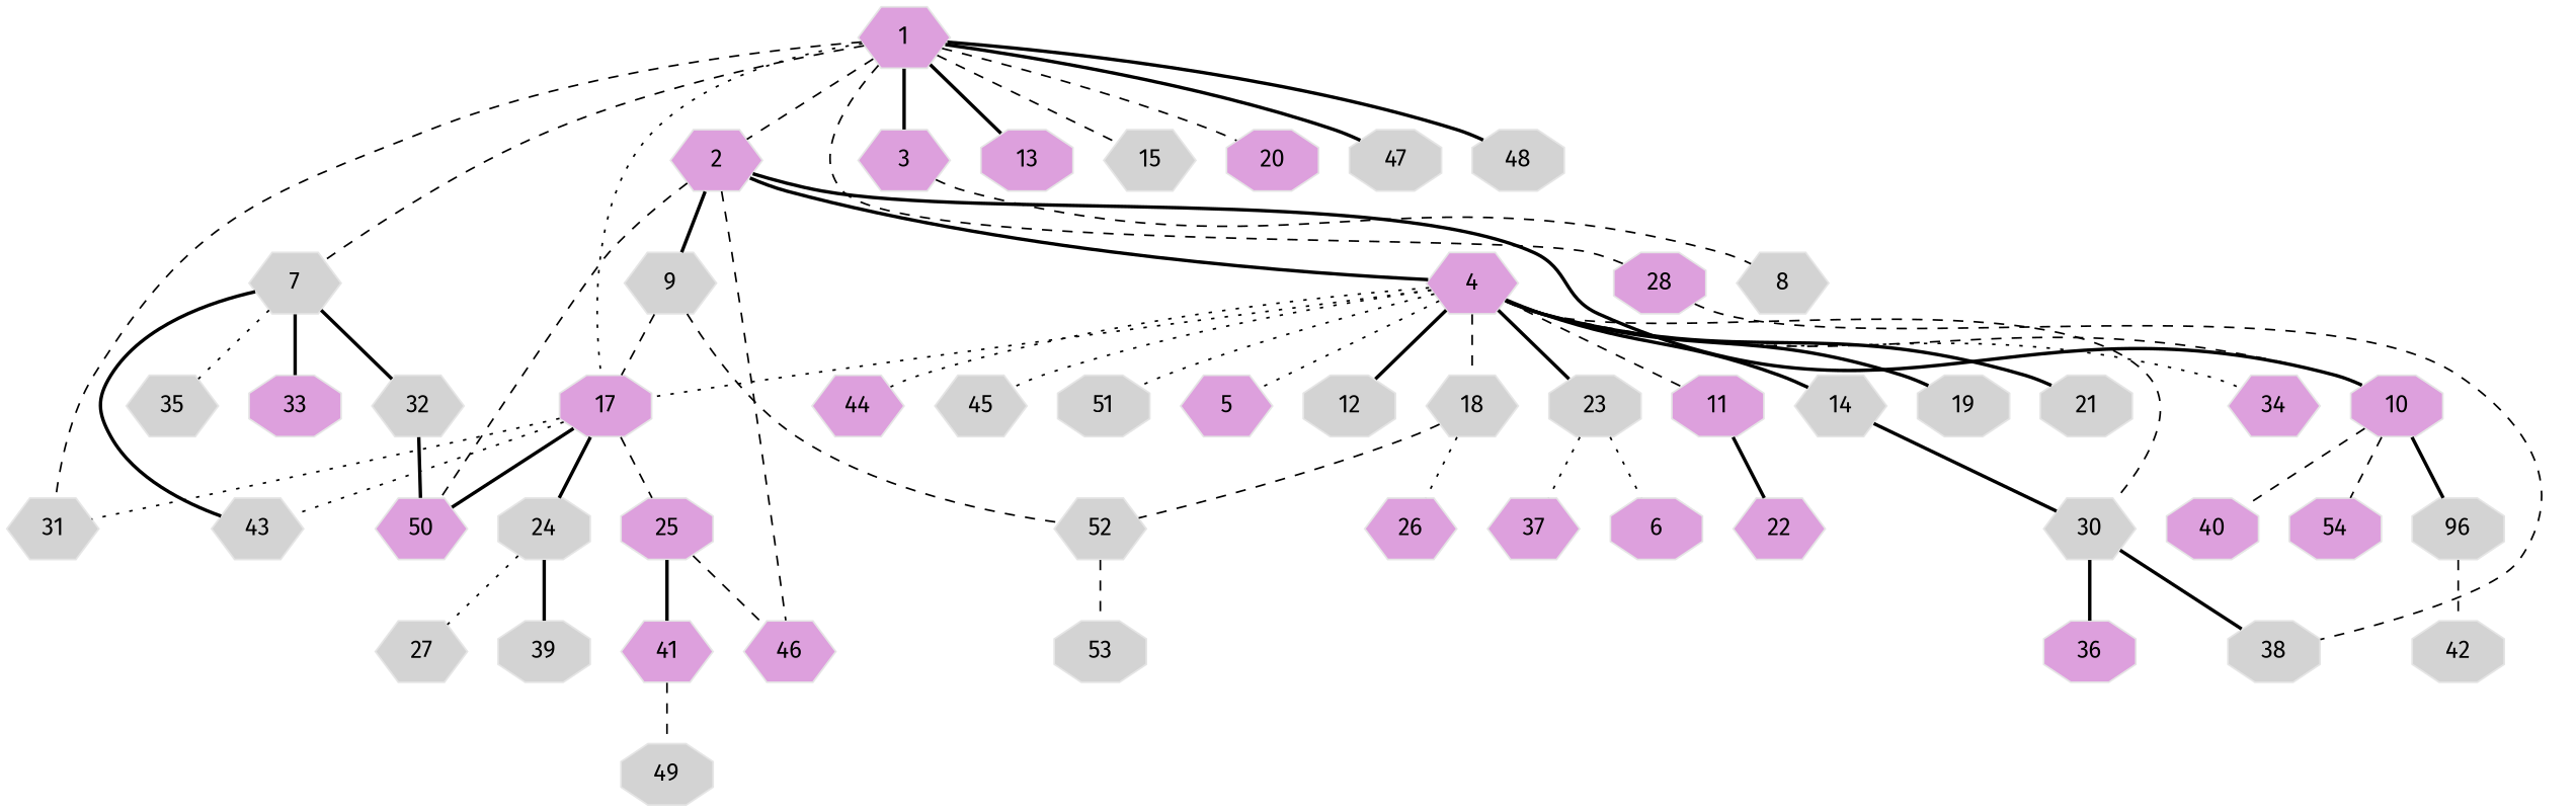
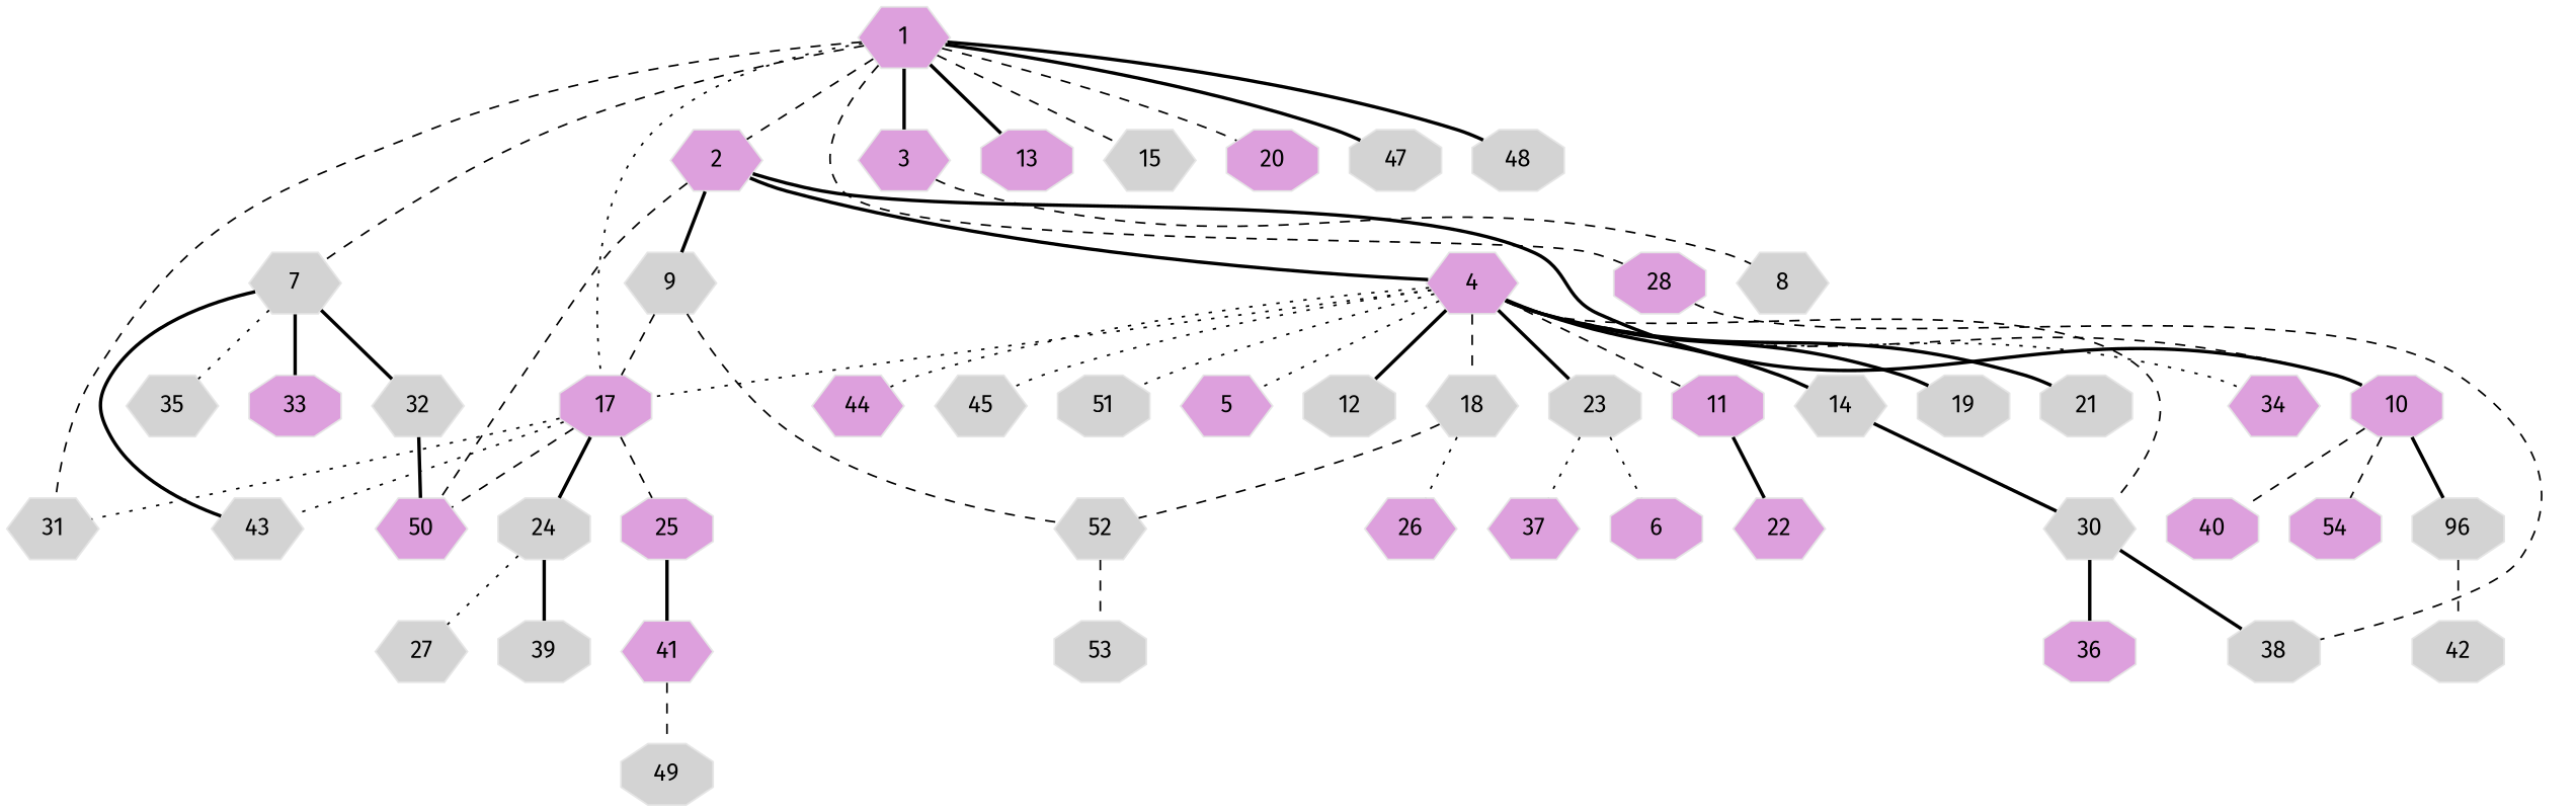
  graph {
    fontname="Fira Sans"
    node [color=gray90 fillcolor=lightgrey fontname="Fira Sans" shape=hexagon style=filled]
    edge [fontname="Fira Sans" style=dashed]
    1 [fillcolor=plum]
    2 [fillcolor=plum]
    3 [fillcolor=plum]
    7
    13 [fillcolor=plum shape=octagon]
    15
    17 [fillcolor=plum shape=octagon]
    20 [fillcolor=plum shape=octagon]
    28 [fillcolor=plum shape=octagon]
    31
    47 [shape=octagon]
    48 [shape=octagon]
    4 [fillcolor=plum]
    9
    10 [fillcolor=plum shape=octagon]
-   46 [fillcolor=plum]
    50 [fillcolor=plum]
    8
    32
    33 [fillcolor=plum shape=octagon]
    35
    43
    24 [shape=octagon]
    25 [fillcolor=plum shape=octagon]
    38 [shape=octagon]
    5 [fillcolor=plum]
    11 [fillcolor=plum shape=octagon]
    12 [shape=octagon]
    14
    18
    19 [shape=octagon]
    21 [shape=octagon]
    23 [shape=octagon]
    30
    34 [fillcolor=plum]
    44 [fillcolor=plum]
    45
    51 [shape=octagon]
    52
    n40 [label=96 shape=octagon]
    40 [fillcolor=plum shape=octagon]
    54 [fillcolor=plum shape=octagon]
    6 [fillcolor=plum shape=octagon]
    22 [fillcolor=plum]
    26 [fillcolor=plum]
    37 [fillcolor=plum]
    36 [fillcolor=plum shape=octagon]
    53 [shape=octagon]
    42 [shape=octagon]
    27
    39 [shape=octagon]
    41 [fillcolor=plum]
    49 [shape=octagon]
    1 -- 2
    1 -- 3 [style=bold]
    1 -- 7
    1 -- 13 [style=bold]
    1 -- 15
    1 -- 17 [style=dotted]
    1 -- 20
    1 -- 28
    1 -- 31
    1 -- 47 [style=bold]
    1 -- 48 [style=bold]
    2 -- 4 [style=bold]
    2 -- 9 [style=bold]
    2 -- 10 [style=bold]
-   2 -- 46
    2 -- 50
    3 -- 8
    7 -- 32 [style=bold]
    7 -- 33 [style=bold]
    7 -- 35 [style=dotted]
    7 -- 43 [style=bold]
    17 -- 31 [style=dotted]
-   17 -- 50 [style=bold]
+   17 -- 50
    17 -- 43 [style=dotted]
    17 -- 24 [style=bold]
    17 -- 25
    28 -- 38
    4 -- 17 [style=dotted]
    4 -- 10
    4 -- 5 [style=dotted]
    4 -- 11
    4 -- 12 [style=bold]
    4 -- 14 [style=bold]
    4 -- 18
    4 -- 19 [style=bold]
    4 -- 21 [style=bold]
    4 -- 23 [style=bold]
    4 -- 30
    4 -- 34 [style=dotted]
    4 -- 44 [style=dotted]
    4 -- 45 [style=dotted]
    4 -- 51 [style=dotted]
    9 -- 17
    9 -- 52
    10 -- n40 [style=bold]
    10 -- 40
    10 -- 54
    32 -- 50 [style=bold]
    24 -- 27 [style=dotted]
    24 -- 39 [style=bold]
-   25 -- 46
    25 -- 41 [style=bold]
    11 -- 22 [style=bold]
    14 -- 30 [style=bold]
    18 -- 52
    18 -- 26 [style=dotted]
    23 -- 6 [style=dotted]
    23 -- 37 [style=dotted]
    30 -- 38 [style=bold]
    30 -- 36 [style=bold]
    52 -- 53
    n40 -- 42
    41 -- 49
  }
